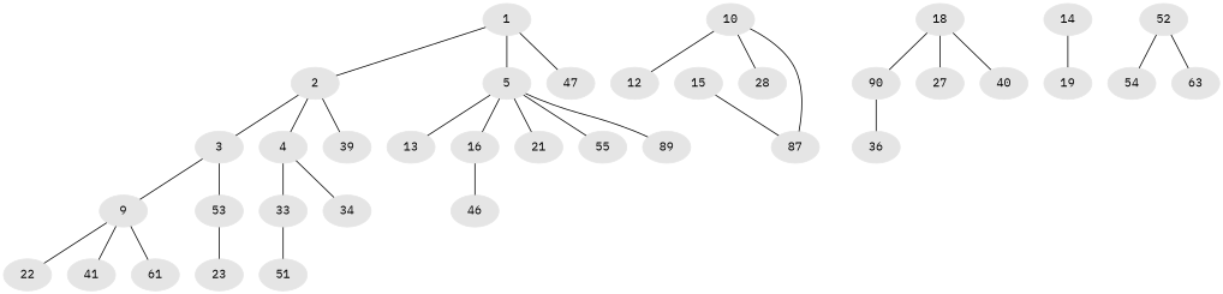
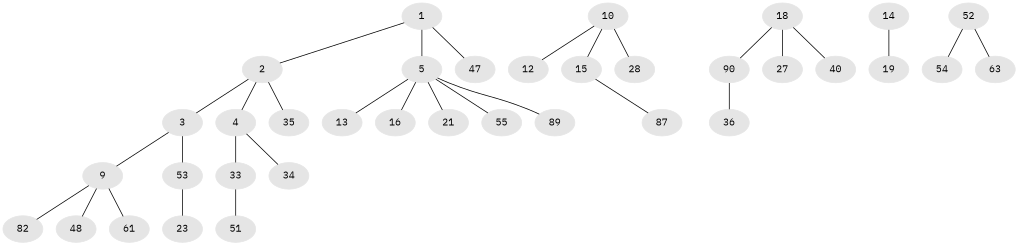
  graph {
    fontname="IBM Plex Mono"
    node [color=gray90 fontname="IBM Plex Mono" style=filled]
    edge [fontname="IBM Plex Mono"]
    1 [super="+6"]
    2 [super="+11"]
    5 [super="+29"]
    47
    3 [super="+8"]
    4 [super="+38"]
-   35 [label=39]
+   35
    13 [super="+32"]
    16 [super="+39"]
    21 [super="+49"]
    55
    n12 [label=89]
    10 [super="+43"]
    12
    15
    28 [super="+31"]
    9 [super="+25"]
    53
    n19 [label=33 super="+37"]
    34 [super="+45"]
-   22 [super="+33"]
-   41
+   22 [super="+33" label=82]
+   41 [label=48]
    61
    18 [super="+24"]
    n25 [label=90 super="+57"]
    27
    40 [super="+44"]
    23
    51
-   46
    14 [super="+42"]
    19
    52 [super="+58"]
    54 [super="+56"]
    n35 [label=63]
    n36 [label=87 super="+26"]
    36
    1 -- 2
    1 -- 5
    1 -- 47
    2 -- 3
    2 -- 4
    2 -- 35
    5 -- 13
    5 -- 16
    5 -- 21
    5 -- 55
    5 -- n12
    3 -- 9
    3 -- 53
    4 -- n19
    4 -- 34
-   16 -- 46
    10 -- 12
-   10 -- n36
+   10 -- 15
    10 -- 28
    15 -- n36
    9 -- 22
    9 -- 41
    9 -- 61
    53 -- 23
    n19 -- 51
    18 -- n25
    18 -- 27
    18 -- 40
    n25 -- 36
    14 -- 19
    52 -- 54
    52 -- n35
  }
